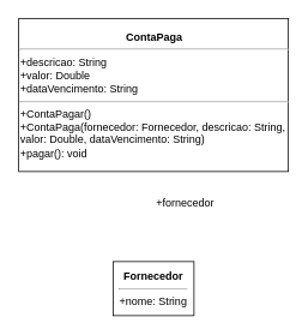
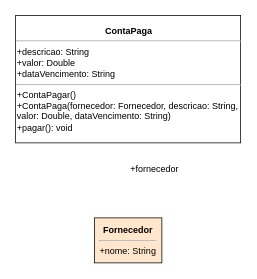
  <mxCell id="0" />
  <mxCell id="1" parent="0" />
  <mxCell id="2" value="&lt;div style=&quot;text-align: center;&quot;&gt;&lt;span style=&quot;background-color: initial;&quot;&gt;&lt;b&gt;ContaPaga&lt;/b&gt;&lt;/span&gt;&lt;/div&gt;&lt;hr style=&quot;text-align: center;&quot;&gt;&lt;div style=&quot;&quot;&gt;&lt;span style=&quot;background-color: initial;&quot;&gt;+descricao: String&lt;/span&gt;&lt;/div&gt;+valor: Double&lt;br&gt;+dataVencimento: String&lt;hr&gt;+ContaPagar()&lt;br&gt;+ContaPaga(fornecedor: Fornecedor, descricao: String, valor: Double, dataVencimento: String)&lt;br&gt;+pagar(): void" style="rounded=0;whiteSpace=wrap;html=1;align=left;" parent="1" vertex="1"><mxGeometry x="20" y="20" width="300" height="170" as="geometry" /></mxCell>
- <mxCell id="3" value="&lt;b&gt;Fornecedor&lt;/b&gt;&lt;hr&gt;&lt;div style=&quot;text-align: left;&quot;&gt;&lt;span style=&quot;background-color: initial;&quot;&gt;+nome: String&lt;/span&gt;&lt;/div&gt;" style="rounded=0;whiteSpace=wrap;html=1;align=center;" parent="1" vertex="1"><mxGeometry x="125" y="290" width="90" height="60" as="geometry" /></mxCell>
+ <mxCell id="3" value="&lt;b&gt;Fornecedor&lt;/b&gt;&lt;hr&gt;&lt;div style=&quot;text-align: left;&quot;&gt;&lt;span style=&quot;background-color: initial;&quot;&gt;+nome: String&lt;/span&gt;&lt;/div&gt;" style="rounded=0;whiteSpace=wrap;html=1;align=center;fillColor=#ffe6cc;" parent="1" vertex="1"><mxGeometry x="125" y="290" width="90" height="60" as="geometry" /></mxCell>
  <mxCell id="4" value="+fornecedor&lt;br&gt;" style="text;html=1;align=center;verticalAlign=middle;resizable=0;points=[];autosize=1;strokeColor=none;fillColor=none;" parent="1" vertex="1"><mxGeometry x="160" y="210" width="90" height="30" as="geometry" /></mxCell>
